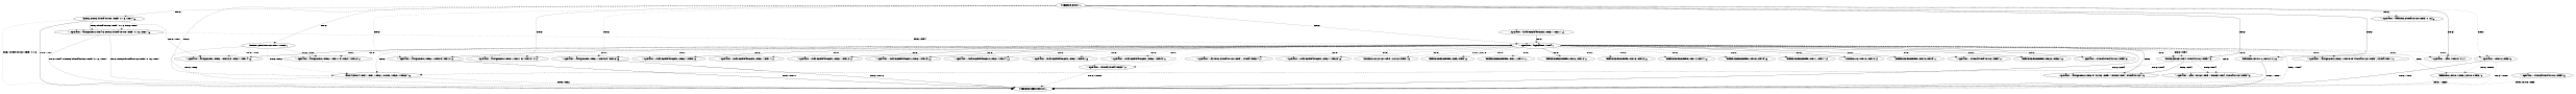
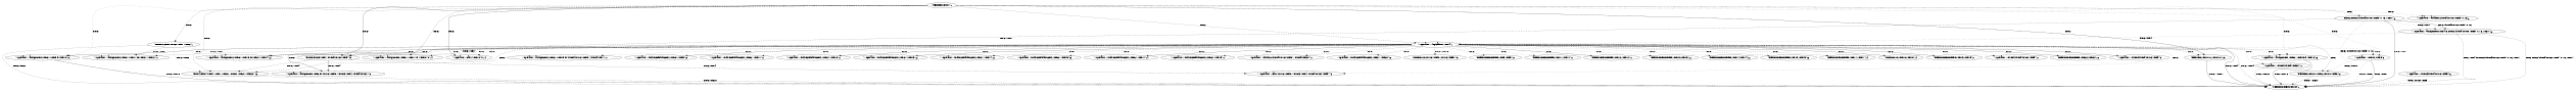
  digraph {
    edge [arrowhead=vee style=dashed]
    n1 [label=<(METHOD,FUN1)<SUB>1</SUB>>]
    n2 [label=<(PARAM,const struct VAR1 *VAR2)<SUB>1</SUB>>]
    n3 [label=<(&lt;operator&gt;.assignment,VAR6-&gt;VAR9 = VAR10)<SUB>10</SUB>>]
    n4 [label=<(&lt;operator&gt;.assignment,VAR6-&gt;VAR15 = VAR16)<SUB>13</SUB>>]
    n5 [label=<(&lt;operator&gt;.assignment,VAR6-&gt;VAR17 = (VAR18) 0)<SUB>14</SUB>>]
    n6 [label=<(FUN4,FUN4(VAR4, VAR7, VAR21, NULL, VAR2-&gt;VAR22))<SUB>18</SUB>>]
    n7 [label=<(RETURN,return 0;,return 0;)<SUB>19</SUB>>]
    n8 [label=<(&lt;operator&gt;.logicalNot,!VAR4)<SUB>7</SUB>>]
    n9 [label=<(FUN2,FUN2(sizeof(struct VAR5) + 16, VAR7))<SUB>6</SUB>>]
    n10 [label=<(&lt;operator&gt;.cast,(VAR18) 0)<SUB>14</SUB>>]
    n11 [label=<(&lt;operator&gt;.addition,sizeof(struct VAR5) + 16)<SUB>6</SUB>>]
    n12 [label=<(&lt;operator&gt;.minus,-VAR8)<SUB>8</SUB>>]
    n13 [label=<(FUN3,FUN3(VAR4, sizeof(struct VAR5)))<SUB>9</SUB>>]
    n14 [label=<(METHOD_RETURN,int)<SUB>1</SUB>>]
    n15 [label=<(&lt;operator&gt;.assignment,VAR6-&gt;VAR11 = VAR2-&gt;VAR12)<SUB>11</SUB>>]
    n16 [label=<(&lt;operator&gt;.assignment,VAR6-&gt;VAR13 = VAR2-&gt;VAR14)<SUB>12</SUB>>]
    n17 [label=<(&lt;operator&gt;.assignment,VAR6 = (struct VAR5 *) FUN3(VAR4, sizeof(struct...)<SUB>9</SUB>>]
    n18 [label=<(&lt;operator&gt;.assignment,VAR6-&gt;VAR19 = (sizeof(struct VAR5) / sizeof(VAR...)<SUB>17</SUB>>]
    n19 [label=<(RETURN,return -VAR8;,return -VAR8;)<SUB>8</SUB>>]
    n20 [label=<(&lt;operator&gt;.cast,(struct VAR5 *) FUN3(VAR4, sizeof(struct VAR5)))<SUB>9</SUB>>]
    n21 [label=<(&lt;operator&gt;.sizeOf,sizeof(VAR20))<SUB>17</SUB>>]
    n22 [label=<(&lt;operator&gt;.indirectFieldAccess,VAR6-&gt;VAR9)<SUB>10</SUB>>]
    n23 [label=<(&lt;operator&gt;.indirectFieldAccess,VAR6-&gt;VAR11)<SUB>11</SUB>>]
    n24 [label=<(&lt;operator&gt;.indirectFieldAccess,VAR2-&gt;VAR12)<SUB>11</SUB>>]
    n25 [label=<(&lt;operator&gt;.indirectFieldAccess,VAR6-&gt;VAR13)<SUB>12</SUB>>]
    n26 [label=<(&lt;operator&gt;.indirectFieldAccess,VAR2-&gt;VAR14)<SUB>12</SUB>>]
    n27 [label=<(&lt;operator&gt;.indirectFieldAccess,VAR6-&gt;VAR15)<SUB>13</SUB>>]
    n28 [label=<(&lt;operator&gt;.indirectFieldAccess,VAR6-&gt;VAR17)<SUB>14</SUB>>]
    n29 [label=<(&lt;operator&gt;.indirectFieldAccess,VAR6-&gt;VAR19)<SUB>17</SUB>>]
    n30 [label=<(&lt;operator&gt;.division,sizeof(struct VAR5) / sizeof(VAR20))<SUB>17</SUB>>]
    n31 [label=<(&lt;operator&gt;.indirectFieldAccess,VAR2-&gt;VAR22)<SUB>18</SUB>>]
    n32 [label=<(UNKNOWN,struct VAR5 *,struct VAR5 *)<SUB>9</SUB>>]
    n33 [label=<(FIELD_IDENTIFIER,VAR9,VAR9)<SUB>10</SUB>>]
    n34 [label=<(FIELD_IDENTIFIER,VAR11,VAR11)<SUB>11</SUB>>]
    n35 [label=<(FIELD_IDENTIFIER,VAR12,VAR12)<SUB>11</SUB>>]
    n36 [label=<(FIELD_IDENTIFIER,VAR13,VAR13)<SUB>12</SUB>>]
    n37 [label=<(FIELD_IDENTIFIER,VAR14,VAR14)<SUB>12</SUB>>]
    n38 [label=<(FIELD_IDENTIFIER,VAR15,VAR15)<SUB>13</SUB>>]
    n39 [label=<(FIELD_IDENTIFIER,VAR17,VAR17)<SUB>14</SUB>>]
    n40 [label=<(UNKNOWN,VAR18,VAR18)<SUB>14</SUB>>]
    n41 [label=<(FIELD_IDENTIFIER,VAR19,VAR19)<SUB>17</SUB>>]
    n42 [label=<(&lt;operator&gt;.sizeOf,sizeof(struct VAR5))<SUB>17</SUB>>]
    n43 [label=<(FIELD_IDENTIFIER,VAR22,VAR22)<SUB>18</SUB>>]
    n44 [label=<(&lt;operator&gt;.sizeOf,sizeof(struct VAR5))<SUB>9</SUB>>]
    n45 [label=<(&lt;operator&gt;.assignment,VAR4 = FUN2(sizeof(struct VAR5) + 16, VAR7))<SUB>6</SUB>>]
    n46 [label=<(&lt;operator&gt;.sizeOf,sizeof(struct VAR5))<SUB>6</SUB>>]
    n1 -> n2 [arrowhead=diamond label="DDG: "]
    n1 -> n3 [arrowhead=diamond label="DDG: " style=dotted]
    n1 -> n4 [arrowhead=diamond label="DDG: " style=dotted]
    n1 -> n5 [arrowhead=diamond label="DDG: "]
    n1 -> n6 [arrowhead=diamond label="DDG: "]
    n1 -> n7 [arrowhead=diamond label="DDG: " style=solid]
    n1 -> n8 [arrowhead=diamond label="DDG: "]
    n1 -> n9 [label="DDG: "]
    n1 -> n10 [arrowhead=diamond label="DDG: " style=solid]
    n1 -> n11 [label="DDG: " style=dotted]
    n1 -> n12 [label="DDG: " style=dotted]
    n1 -> n13 [arrowhead=diamond label="DDG: " style=solid]
    n2 -> n6 [arrowhead=diamond label="DDG: VAR2" style=dotted]
    n2 -> n14 [arrowhead=diamond label="DDG: VAR2"]
    n2 -> n15 [arrowhead=diamond label="DDG: VAR2"]
    n2 -> n16 [label="DDG: VAR2" style=dotted]
    n3 -> n14 [arrowhead=diamond label="DDG: VAR10" style=solid]
    n4 -> n14 [arrowhead=diamond label="DDG: VAR16" style=solid]
    n6 -> n14 [arrowhead=diamond label="DDG: VAR21"]
    n7 -> n14 [label="DDG: &lt;RET&gt;" style=solid]
    n8 -> n3 [arrowhead=diamond label="CDG: " style=solid]
    n8 -> n4 [arrowhead=diamond label="CDG: " style=dotted]
    n8 -> n5 [label="CDG: " style=dotted]
    n8 -> n6 [arrowhead=diamond label="CDG: "]
    n8 -> n7 [arrowhead=diamond label="CDG: "]
    n8 -> n10 [arrowhead=diamond label="CDG: " style=dotted]
    n8 -> n12 [arrowhead=diamond label="CDG: " style=dotted]
    n8 -> n13 [label="DDG: VAR4"]
    n8 -> n13 [arrowhead=diamond label="CDG: " style=dotted]
    n8 -> n14 [label="DDG: VAR4" style=solid]
    n8 -> n14 [label="DDG: !VAR4"]
    n8 -> n15 [arrowhead=diamond label="CDG: "]
    n8 -> n16 [label="CDG: " style=solid]
    n8 -> n17 [label="CDG: " style=solid]
    n8 -> n18 [arrowhead=diamond label="CDG: " style=dotted]
    n8 -> n19 [label="CDG: "]
    n8 -> n20 [label="CDG: " style=dotted]
    n8 -> n21 [label="CDG: " style=dotted]
    n8 -> n22 [label="CDG: " style=solid]
    n8 -> n23 [label="CDG: " style=dotted]
    n8 -> n24 [arrowhead=diamond label="CDG: " style=solid]
    n8 -> n25 [label="CDG: " style=solid]
    n8 -> n26 [arrowhead=diamond label="CDG: "]
    n8 -> n27 [label="CDG: " style=dotted]
-   n28 -> n8 [label="CDG: " style=solid]
+   n8 -> n28 [label="CDG: " style=solid]
    n8 -> n29 [label="CDG: " style=dotted]
    n8 -> n30 [arrowhead=diamond label="CDG: "]
    n8 -> n31 [label="CDG: "]
    n8 -> n32 [label="DDG: VAR16"]
    n8 -> n33 [label="CDG: "]
    n8 -> n34 [label="CDG: " style=dotted]
    n8 -> n35 [label="CDG: " style=solid]
    n8 -> n36 [arrowhead=diamond label="CDG: " style=dotted]
    n8 -> n37 [label="CDG: " style=dotted]
    n8 -> n38 [label="CDG: "]
    n8 -> n39 [arrowhead=diamond label="CDG: "]
    n8 -> n40 [label="CDG: " style=solid]
    n8 -> n41 [label="CDG: " style=solid]
    n8 -> n42 [arrowhead=diamond label="CDG: " style=dotted]
    n8 -> n43 [arrowhead=diamond label="CDG: " style=solid]
    n8 -> n44 [label="CDG: " style=solid]
    n9 -> n14 [label="DDG: sizeof(struct VAR5) + 16" style=dotted]
    n9 -> n14 [arrowhead=diamond label="DDG: VAR7" style=solid]
    n9 -> n16 [arrowhead=diamond label="DDG: VAR7"]
    n9 -> n45 [label="DDG: sizeof(struct VAR5) + 16" style=solid]
    n9 -> n45 [label="DDG: VAR7" style=dotted]
    n12 -> n14 [arrowhead=diamond label="DDG: VAR8" style=solid]
    n12 -> n14 [label="DDG: -VAR8" style=dotted]
    n12 -> n19 [label="DDG: -VAR8" style=dotted]
    n13 -> n6 [arrowhead=diamond label="DDG: VAR4"]
    n13 -> n17 [label="DDG: VAR4" style=solid]
    n13 -> n20 [label="DDG: VAR4"]
    n19 -> n14 [label="DDG: &lt;RET&gt;"]
    n21 -> n14 [arrowhead=diamond label="DDG: VAR20"]
    n45 -> n8 [arrowhead=diamond label="DDG: VAR4" style=dotted]
    n45 -> n14 [label="DDG: FUN2(sizeof(struct VAR5) + 16, VAR7)"]
    n45 -> n14 [arrowhead=diamond label="DDG: VAR4 = FUN2(sizeof(struct VAR5) + 16, VAR7)"]
    n46 -> n14 [label="DDG: struct VAR5" style=dotted]
  }
